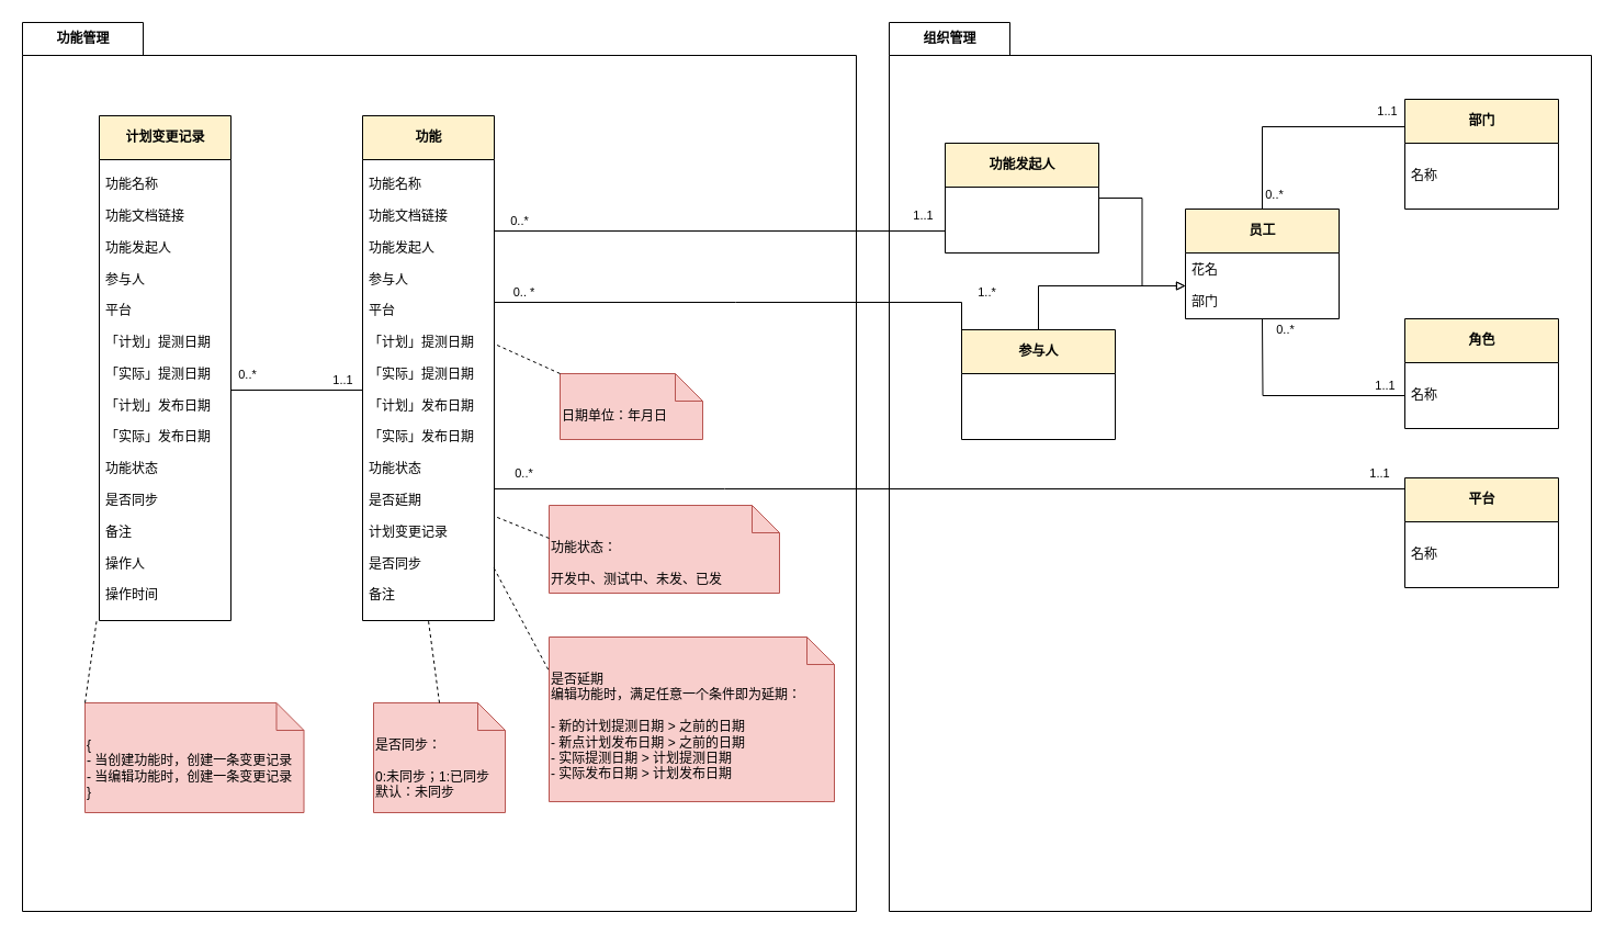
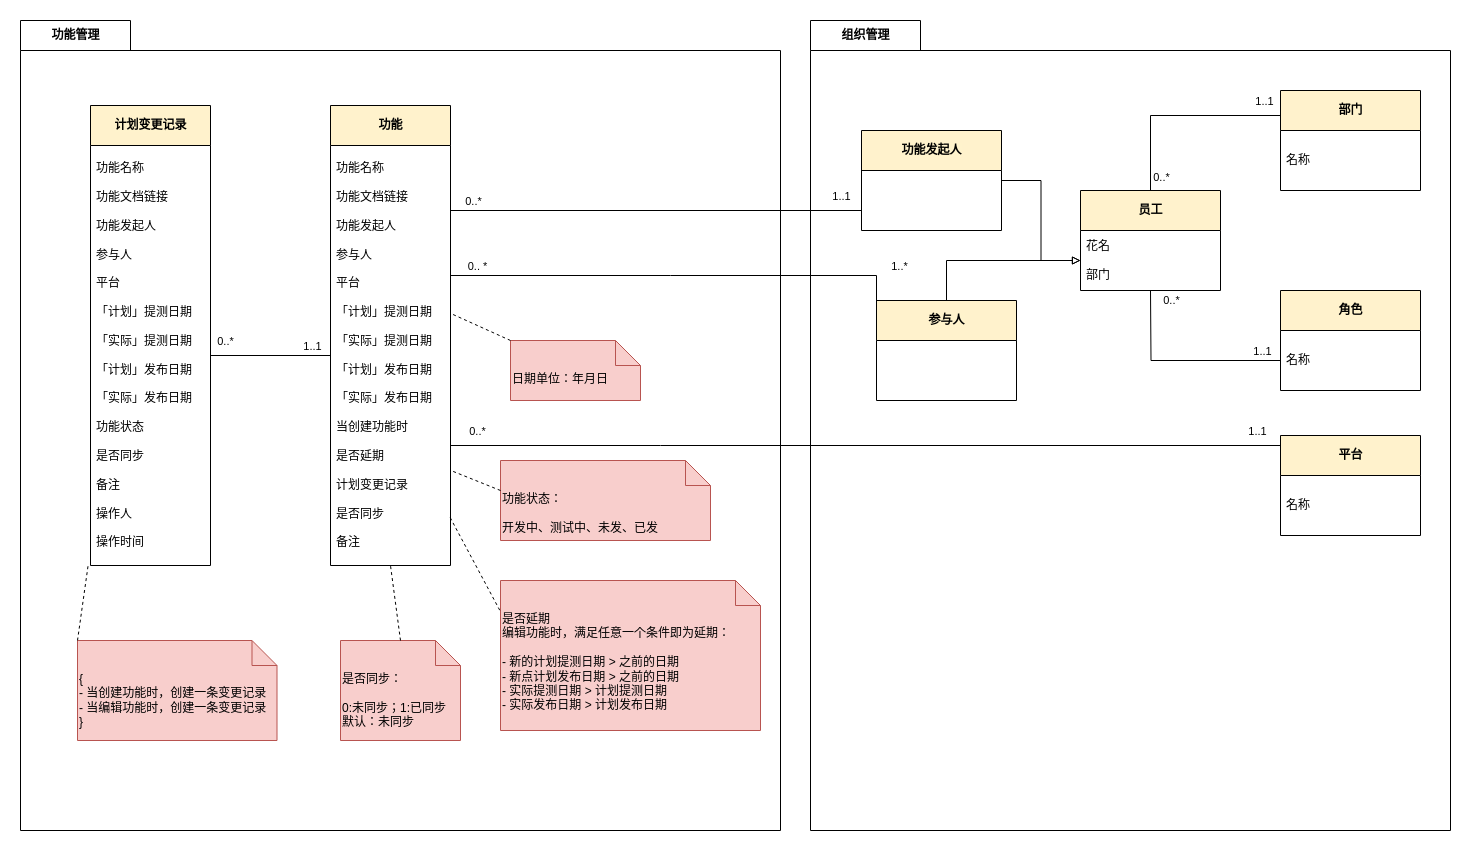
  <mxCell id="0" />
  <mxCell id="1" parent="0" />
  <mxCell id="2" value="组织管理" style="shape=folder;fontStyle=1;tabWidth=110;tabHeight=30;tabPosition=left;html=1;boundedLbl=1;labelInHeader=1;container=1;collapsible=0;fontSize=12;" parent="1" vertex="1"><mxGeometry x="810" y="20" width="640" height="810" as="geometry" /></mxCell>
  <mxCell id="3" value="" style="html=1;strokeColor=none;resizeWidth=1;resizeHeight=1;fillColor=none;part=1;connectable=0;allowArrows=0;deletable=0;fontSize=12;" parent="2" vertex="1"><mxGeometry width="640" height="567" relative="1" as="geometry"><mxPoint y="30" as="offset" /></mxGeometry></mxCell>
  <mxCell id="4" value="功能管理" style="shape=folder;fontStyle=1;tabWidth=110;tabHeight=30;tabPosition=left;html=1;boundedLbl=1;labelInHeader=1;container=1;collapsible=0;fontSize=12;" parent="1" vertex="1"><mxGeometry x="20" y="20" width="760" height="810" as="geometry" /></mxCell>
  <mxCell id="5" value="" style="html=1;strokeColor=none;resizeWidth=1;resizeHeight=1;fillColor=none;part=1;connectable=0;allowArrows=0;deletable=0;fontSize=12;" parent="4" vertex="1"><mxGeometry width="760" height="567" relative="1" as="geometry"><mxPoint y="30" as="offset" /></mxGeometry></mxCell>
  <mxCell id="6" value="{&lt;br&gt;- 当创建功能时，创建一条变更记录&lt;br&gt;- 当编辑功能时，创建一条变更记录&lt;br&gt;}" style="shape=note2;boundedLbl=1;whiteSpace=wrap;html=1;size=25;verticalAlign=top;align=left;labelBackgroundColor=#f8cecc;strokeColor=#b85450;fontSize=12;fillColor=#f8cecc;" parent="4" vertex="1"><mxGeometry x="57" y="620" width="199.5" height="100" as="geometry" /></mxCell>
  <mxCell id="7" value="&lt;div style=&quot;&quot;&gt;&lt;b style=&quot;background-color: rgb(255, 243, 204);&quot;&gt;功能&lt;/b&gt;&lt;/div&gt;" style="swimlane;fontStyle=0;align=center;verticalAlign=middle;childLayout=stackLayout;horizontal=1;startSize=40;horizontalStack=0;resizeParent=1;resizeParentMax=0;resizeLast=0;collapsible=0;marginBottom=0;html=1;fillColor=#fff2cc;strokeColor=#000000;" parent="1" vertex="1"><mxGeometry x="330" y="105" width="120" height="460" as="geometry" /></mxCell>
- <mxCell id="8" value="功能名称&lt;br&gt;&lt;br&gt;功能文档链接&lt;br&gt;&lt;br&gt;功能发起人&lt;br&gt;&lt;br&gt;参与人&lt;br&gt;&lt;br&gt;平台&lt;br&gt;&lt;br&gt;「计划」提测日期&lt;br&gt;&lt;br&gt;「实际」提测日期&lt;br&gt;&lt;br&gt;「计划」发布日期&lt;br&gt;&lt;br&gt;「实际」发布日期&lt;br&gt;&lt;br&gt;功能状态&lt;br&gt;&lt;br&gt;是否延期&lt;br&gt;&lt;br&gt;计划变更记录&lt;br&gt;&lt;br&gt;是否同步&lt;br&gt;&lt;br&gt;备注" style="text;html=1;strokeColor=none;fillColor=none;align=left;verticalAlign=middle;spacingLeft=4;spacingRight=4;overflow=hidden;rotatable=0;points=[[0,0.5],[1,0.5]];portConstraint=eastwest;" parent="7" vertex="1"><mxGeometry y="40" width="120" height="420" as="geometry" /></mxCell>
+ <mxCell id="8" value="功能名称&lt;br&gt;&lt;br&gt;功能文档链接&lt;br&gt;&lt;br&gt;功能发起人&lt;br&gt;&lt;br&gt;参与人&lt;br&gt;&lt;br&gt;平台&lt;br&gt;&lt;br&gt;「计划」提测日期&lt;br&gt;&lt;br&gt;「实际」提测日期&lt;br&gt;&lt;br&gt;「计划」发布日期&lt;br&gt;&lt;br&gt;「实际」发布日期&lt;br&gt;&lt;br&gt;当创建功能时&lt;br&gt;&lt;br&gt;是否延期&lt;br&gt;&lt;br&gt;计划变更记录&lt;br&gt;&lt;br&gt;是否同步&lt;br&gt;&lt;br&gt;备注" style="text;html=1;strokeColor=none;fillColor=none;align=left;verticalAlign=middle;spacingLeft=4;spacingRight=4;overflow=hidden;rotatable=0;points=[[0,0.5],[1,0.5]];portConstraint=eastwest;" parent="7" vertex="1"><mxGeometry y="40" width="120" height="420" as="geometry" /></mxCell>
  <mxCell id="9" style="edgeStyle=orthogonalEdgeStyle;rounded=0;orthogonalLoop=1;jettySize=auto;html=1;entryX=0;entryY=0.25;entryDx=0;entryDy=0;endArrow=none;endFill=0;" parent="1" source="12" target="19" edge="1"><mxGeometry relative="1" as="geometry"><Array as="points"><mxPoint x="1150" y="115" /></Array></mxGeometry></mxCell>
  <mxCell id="10" value="1..1" style="edgeLabel;html=1;align=center;verticalAlign=middle;resizable=0;points=[];" parent="9" vertex="1" connectable="0"><mxGeometry x="0.834" y="1" relative="1" as="geometry"><mxPoint y="-14" as="offset" /></mxGeometry></mxCell>
  <mxCell id="11" value="0..*" style="edgeLabel;html=1;align=center;verticalAlign=middle;resizable=0;points=[];" parent="9" vertex="1" connectable="0"><mxGeometry x="-0.867" y="-1" relative="1" as="geometry"><mxPoint x="9" as="offset" /></mxGeometry></mxCell>
  <mxCell id="12" value="&lt;div style=&quot;&quot;&gt;&lt;b style=&quot;background-color: rgb(255, 243, 204);&quot;&gt;员工&lt;/b&gt;&lt;/div&gt;" style="swimlane;fontStyle=0;align=center;verticalAlign=middle;childLayout=stackLayout;horizontal=1;startSize=40;horizontalStack=0;resizeParent=1;resizeParentMax=0;resizeLast=0;collapsible=0;marginBottom=0;html=1;fillColor=#fff2cc;strokeColor=#000000;" parent="1" vertex="1"><mxGeometry x="1080" y="190" width="140" height="100" as="geometry" /></mxCell>
  <mxCell id="13" value="花名&lt;br&gt;&lt;br&gt;部门" style="text;html=1;strokeColor=none;fillColor=none;align=left;verticalAlign=middle;spacingLeft=4;spacingRight=4;overflow=hidden;rotatable=0;points=[[0,0.5],[1,0.5]];portConstraint=eastwest;" parent="12" vertex="1"><mxGeometry y="40" width="140" height="60" as="geometry" /></mxCell>
  <mxCell id="14" style="edgeStyle=orthogonalEdgeStyle;rounded=0;orthogonalLoop=1;jettySize=auto;html=1;strokeColor=none;endArrow=block;endFill=0;" parent="1" source="16" target="42" edge="1"><mxGeometry relative="1" as="geometry" /></mxCell>
  <mxCell id="15" style="edgeStyle=orthogonalEdgeStyle;rounded=0;orthogonalLoop=1;jettySize=auto;html=1;entryX=0;entryY=0.5;entryDx=0;entryDy=0;endArrow=block;endFill=0;" parent="1" source="16" target="13" edge="1"><mxGeometry relative="1" as="geometry" /></mxCell>
  <mxCell id="16" value="&lt;div style=&quot;&quot;&gt;&lt;b style=&quot;background-color: rgb(255, 243, 204);&quot;&gt;功能发起人&lt;/b&gt;&lt;/div&gt;" style="swimlane;fontStyle=0;align=center;verticalAlign=middle;childLayout=stackLayout;horizontal=1;startSize=40;horizontalStack=0;resizeParent=1;resizeParentMax=0;resizeLast=0;collapsible=0;marginBottom=0;html=1;fillColor=#fff2cc;strokeColor=#000000;" parent="1" vertex="1"><mxGeometry x="861" y="130" width="140" height="100" as="geometry" /></mxCell>
  <mxCell id="17" value="" style="edgeStyle=orthogonalEdgeStyle;rounded=0;orthogonalLoop=1;jettySize=auto;html=1;endArrow=block;endFill=0;" parent="1" source="18" target="13" edge="1"><mxGeometry relative="1" as="geometry" /></mxCell>
  <mxCell id="18" value="&lt;div style=&quot;&quot;&gt;&lt;b style=&quot;background-color: rgb(255, 243, 204);&quot;&gt;参与人&lt;/b&gt;&lt;/div&gt;" style="swimlane;fontStyle=0;align=center;verticalAlign=middle;childLayout=stackLayout;horizontal=1;startSize=40;horizontalStack=0;resizeParent=1;resizeParentMax=0;resizeLast=0;collapsible=0;marginBottom=0;html=1;fillColor=#fff2cc;strokeColor=#000000;" parent="1" vertex="1"><mxGeometry x="876" y="300" width="140" height="100" as="geometry" /></mxCell>
  <mxCell id="19" value="&lt;div style=&quot;&quot;&gt;&lt;b style=&quot;background-color: rgb(255, 243, 204);&quot;&gt;部门&lt;/b&gt;&lt;/div&gt;" style="swimlane;fontStyle=0;align=center;verticalAlign=middle;childLayout=stackLayout;horizontal=1;startSize=40;horizontalStack=0;resizeParent=1;resizeParentMax=0;resizeLast=0;collapsible=0;marginBottom=0;html=1;fillColor=#fff2cc;strokeColor=#000000;" parent="1" vertex="1"><mxGeometry x="1280" y="90" width="140" height="100" as="geometry" /></mxCell>
  <mxCell id="20" value="名称" style="text;html=1;strokeColor=none;fillColor=none;align=left;verticalAlign=middle;spacingLeft=4;spacingRight=4;overflow=hidden;rotatable=0;points=[[0,0.5],[1,0.5]];portConstraint=eastwest;" parent="19" vertex="1"><mxGeometry y="40" width="140" height="60" as="geometry" /></mxCell>
  <mxCell id="21" value="&lt;div style=&quot;&quot;&gt;&lt;b style=&quot;background-color: rgb(255, 243, 204);&quot;&gt;平台&lt;/b&gt;&lt;/div&gt;" style="swimlane;fontStyle=0;align=center;verticalAlign=middle;childLayout=stackLayout;horizontal=1;startSize=40;horizontalStack=0;resizeParent=1;resizeParentMax=0;resizeLast=0;collapsible=0;marginBottom=0;html=1;fillColor=#fff2cc;strokeColor=#000000;" parent="1" vertex="1"><mxGeometry x="1280" y="435" width="140" height="100" as="geometry" /></mxCell>
  <mxCell id="22" value="名称" style="text;html=1;strokeColor=none;fillColor=none;align=left;verticalAlign=middle;spacingLeft=4;spacingRight=4;overflow=hidden;rotatable=0;points=[[0,0.5],[1,0.5]];portConstraint=eastwest;" parent="21" vertex="1"><mxGeometry y="40" width="140" height="60" as="geometry" /></mxCell>
  <mxCell id="23" value="&lt;div style=&quot;&quot;&gt;&lt;span style=&quot;background-color: rgb(255, 243, 204);&quot;&gt;&lt;b&gt;角色&lt;/b&gt;&lt;/span&gt;&lt;/div&gt;" style="swimlane;fontStyle=0;align=center;verticalAlign=middle;childLayout=stackLayout;horizontal=1;startSize=40;horizontalStack=0;resizeParent=1;resizeParentMax=0;resizeLast=0;collapsible=0;marginBottom=0;html=1;fillColor=#fff2cc;strokeColor=#000000;" parent="1" vertex="1"><mxGeometry x="1280" y="290" width="140" height="100" as="geometry" /></mxCell>
  <mxCell id="24" value="名称" style="text;html=1;strokeColor=none;fillColor=none;align=left;verticalAlign=middle;spacingLeft=4;spacingRight=4;overflow=hidden;rotatable=0;points=[[0,0.5],[1,0.5]];portConstraint=eastwest;" parent="23" vertex="1"><mxGeometry y="40" width="140" height="60" as="geometry" /></mxCell>
  <mxCell id="25" value="&lt;div style=&quot;&quot;&gt;&lt;b style=&quot;background-color: rgb(255, 243, 204);&quot;&gt;计划变更记录&lt;/b&gt;&lt;/div&gt;" style="swimlane;fontStyle=0;align=center;verticalAlign=middle;childLayout=stackLayout;horizontal=1;startSize=40;horizontalStack=0;resizeParent=1;resizeParentMax=0;resizeLast=0;collapsible=0;marginBottom=0;html=1;fillColor=#fff2cc;strokeColor=#000000;" parent="1" vertex="1"><mxGeometry x="90" y="105" width="120" height="460" as="geometry" /></mxCell>
  <mxCell id="26" value="功能名称&lt;br&gt;&lt;br&gt;功能文档链接&lt;br&gt;&lt;br&gt;功能发起人&lt;br&gt;&lt;br&gt;参与人&lt;br&gt;&lt;br&gt;平台&lt;br&gt;&lt;br&gt;「计划」提测日期&lt;br&gt;&lt;br&gt;「实际」提测日期&lt;br&gt;&lt;br&gt;「计划」发布日期&lt;br&gt;&lt;br&gt;「实际」发布日期&lt;br&gt;&lt;br&gt;功能状态&lt;br&gt;&lt;br&gt;是否同步&lt;br&gt;&lt;br&gt;备注&lt;br&gt;&lt;br&gt;操作人&lt;br&gt;&lt;br&gt;操作时间" style="text;html=1;strokeColor=none;fillColor=none;align=left;verticalAlign=middle;spacingLeft=4;spacingRight=4;overflow=hidden;rotatable=0;points=[[0,0.5],[1,0.5]];portConstraint=eastwest;" parent="25" vertex="1"><mxGeometry y="40" width="120" height="420" as="geometry" /></mxCell>
  <mxCell id="27" style="edgeStyle=orthogonalEdgeStyle;rounded=0;orthogonalLoop=1;jettySize=auto;html=1;endArrow=none;endFill=0;" parent="1" source="24" edge="1"><mxGeometry relative="1" as="geometry"><mxPoint x="1150" y="290" as="targetPoint" /></mxGeometry></mxCell>
  <mxCell id="28" value="1..1" style="edgeLabel;html=1;align=center;verticalAlign=middle;resizable=0;points=[];" parent="27" vertex="1" connectable="0"><mxGeometry x="-0.806" relative="1" as="geometry"><mxPoint y="-10" as="offset" /></mxGeometry></mxCell>
  <mxCell id="29" value="0..*" style="edgeLabel;html=1;align=center;verticalAlign=middle;resizable=0;points=[];" parent="27" vertex="1" connectable="0"><mxGeometry x="0.904" relative="1" as="geometry"><mxPoint x="20" as="offset" /></mxGeometry></mxCell>
  <mxCell id="30" style="edgeStyle=orthogonalEdgeStyle;rounded=0;orthogonalLoop=1;jettySize=auto;html=1;entryX=0;entryY=0.25;entryDx=0;entryDy=0;endArrow=none;endFill=0;" parent="1" target="16" edge="1"><mxGeometry relative="1" as="geometry"><mxPoint x="450" y="226" as="sourcePoint" /><mxPoint x="590" y="126" as="targetPoint" /><Array as="points"><mxPoint x="450" y="210" /><mxPoint x="861" y="210" /></Array></mxGeometry></mxCell>
  <mxCell id="31" value="1..1" style="edgeLabel;html=1;align=center;verticalAlign=middle;resizable=0;points=[];" parent="30" vertex="1" connectable="0"><mxGeometry x="0.753" y="2" relative="1" as="geometry"><mxPoint x="-16" y="-13" as="offset" /></mxGeometry></mxCell>
  <mxCell id="32" value="0..*" style="edgeLabel;html=1;align=center;verticalAlign=middle;resizable=0;points=[];" parent="30" vertex="1" connectable="0"><mxGeometry x="-0.842" relative="1" as="geometry"><mxPoint y="-10" as="offset" /></mxGeometry></mxCell>
  <mxCell id="33" style="edgeStyle=orthogonalEdgeStyle;rounded=0;orthogonalLoop=1;jettySize=auto;html=1;entryX=0;entryY=0.25;entryDx=0;entryDy=0;endArrow=none;endFill=0;" parent="1" source="8" target="18" edge="1"><mxGeometry relative="1" as="geometry"><Array as="points"><mxPoint x="670" y="275" /><mxPoint x="670" y="275" /></Array></mxGeometry></mxCell>
  <mxCell id="34" value="1..*" style="edgeLabel;html=1;align=center;verticalAlign=middle;resizable=0;points=[];" parent="33" vertex="1" connectable="0"><mxGeometry x="0.776" relative="1" as="geometry"><mxPoint x="25" y="-10" as="offset" /></mxGeometry></mxCell>
  <mxCell id="35" value="0.. *" style="edgeLabel;html=1;align=center;verticalAlign=middle;resizable=0;points=[];" parent="33" vertex="1" connectable="0"><mxGeometry x="-0.833" y="2" relative="1" as="geometry"><mxPoint x="-14" y="-8" as="offset" /></mxGeometry></mxCell>
  <mxCell id="36" style="edgeStyle=orthogonalEdgeStyle;rounded=0;orthogonalLoop=1;jettySize=auto;html=1;entryX=0;entryY=0.25;entryDx=0;entryDy=0;endArrow=none;endFill=0;" parent="1" source="8" target="21" edge="1"><mxGeometry relative="1" as="geometry"><Array as="points"><mxPoint x="660" y="445" /><mxPoint x="660" y="445" /></Array></mxGeometry></mxCell>
  <mxCell id="37" value="1..1" style="edgeLabel;html=1;align=center;verticalAlign=middle;resizable=0;points=[];" parent="36" vertex="1" connectable="0"><mxGeometry x="0.908" y="3" relative="1" as="geometry"><mxPoint y="-12" as="offset" /></mxGeometry></mxCell>
  <mxCell id="38" value="0..*" style="edgeLabel;html=1;align=center;verticalAlign=middle;resizable=0;points=[];" parent="36" vertex="1" connectable="0"><mxGeometry x="-0.938" y="3" relative="1" as="geometry"><mxPoint y="-12" as="offset" /></mxGeometry></mxCell>
  <mxCell id="39" style="edgeStyle=orthogonalEdgeStyle;rounded=0;orthogonalLoop=1;jettySize=auto;html=1;entryX=0;entryY=0.5;entryDx=0;entryDy=0;endArrow=none;endFill=0;" parent="1" source="26" target="8" edge="1"><mxGeometry relative="1" as="geometry" /></mxCell>
  <mxCell id="40" value="1..1" style="edgeLabel;html=1;align=center;verticalAlign=middle;resizable=0;points=[];" parent="39" vertex="1" connectable="0"><mxGeometry x="0.683" y="1" relative="1" as="geometry"><mxPoint y="-9" as="offset" /></mxGeometry></mxCell>
  <mxCell id="41" value="0..*" style="edgeLabel;html=1;align=center;verticalAlign=middle;resizable=0;points=[];" parent="39" vertex="1" connectable="0"><mxGeometry x="-0.772" y="2" relative="1" as="geometry"><mxPoint y="-13" as="offset" /></mxGeometry></mxCell>
  <mxCell id="42" value="日期单位：年月日" style="shape=note2;boundedLbl=1;whiteSpace=wrap;html=1;size=25;verticalAlign=top;align=left;labelBackgroundColor=#f8cecc;strokeColor=#b85450;fontSize=12;fillColor=#f8cecc;" parent="1" vertex="1"><mxGeometry x="510" y="340" width="130" height="60" as="geometry" /></mxCell>
  <mxCell id="43" value="" style="endArrow=none;dashed=1;html=1;rounded=0;fontSize=12;exitX=0;exitY=0;exitDx=0;exitDy=0;entryX=1.003;entryY=0.4;entryDx=0;entryDy=0;exitPerimeter=0;entryPerimeter=0;" parent="1" source="42" target="8" edge="1"><mxGeometry width="50" height="50" relative="1" as="geometry"><mxPoint x="500" y="330" as="sourcePoint" /><mxPoint x="470" y="290" as="targetPoint" /></mxGeometry></mxCell>
  <mxCell id="44" value="" style="endArrow=none;dashed=1;html=1;rounded=0;fontSize=12;exitX=0;exitY=0;exitDx=0;exitDy=0;entryX=-0.019;entryY=0.998;entryDx=0;entryDy=0;entryPerimeter=0;exitPerimeter=0;" parent="1" source="6" target="26" edge="1"><mxGeometry width="50" height="50" relative="1" as="geometry"><mxPoint x="240" y="605" as="sourcePoint" /><mxPoint x="210" y="565" as="targetPoint" /></mxGeometry></mxCell>
  <mxCell id="45" value="功能状态：&lt;br&gt;&lt;br&gt;开发中、测试中、未发、已发" style="shape=note2;boundedLbl=1;whiteSpace=wrap;html=1;size=25;verticalAlign=top;align=left;labelBackgroundColor=#f8cecc;strokeColor=#b85450;fontSize=12;fillColor=#f8cecc;" parent="1" vertex="1"><mxGeometry x="500" y="460" width="210" height="80" as="geometry" /></mxCell>
  <mxCell id="46" value="是否延期&lt;br&gt;编辑功能时，满足任意一个条件即为延期：&lt;br&gt;&lt;br&gt;- 新的计划提测日期 &amp;gt; 之前的日期&lt;br&gt;- 新点计划发布日期 &amp;gt; 之前的日期&lt;br&gt;- 实际提测日期 &amp;gt; 计划提测日期&lt;br&gt;- 实际发布日期 &amp;gt; 计划发布日期" style="shape=note2;boundedLbl=1;whiteSpace=wrap;html=1;size=25;verticalAlign=top;align=left;labelBackgroundColor=#f8cecc;strokeColor=#b85450;fontSize=12;fillColor=#f8cecc;" parent="1" vertex="1"><mxGeometry x="500" y="580" width="260" height="150" as="geometry" /></mxCell>
  <mxCell id="47" value="" style="endArrow=none;dashed=1;html=1;rounded=0;fontSize=12;exitX=-0.003;exitY=0.198;exitDx=0;exitDy=0;entryX=0.992;entryY=0.883;entryDx=0;entryDy=0;exitPerimeter=0;entryPerimeter=0;" parent="1" source="46" target="8" edge="1"><mxGeometry width="50" height="50" relative="1" as="geometry"><mxPoint x="450" y="707" as="sourcePoint" /><mxPoint x="390.36" y="680" as="targetPoint" /></mxGeometry></mxCell>
  <mxCell id="48" value="" style="endArrow=none;dashed=1;html=1;rounded=0;fontSize=12;entryX=1.003;entryY=0.4;entryDx=0;entryDy=0;entryPerimeter=0;" parent="1" edge="1"><mxGeometry width="50" height="50" relative="1" as="geometry"><mxPoint x="500" y="490" as="sourcePoint" /><mxPoint x="450.36" y="470" as="targetPoint" /></mxGeometry></mxCell>
  <mxCell id="49" value="是否同步：&lt;br&gt;&lt;br&gt;0:未同步；1:已同步&lt;br&gt;默认：未同步" style="shape=note2;boundedLbl=1;whiteSpace=wrap;html=1;size=25;verticalAlign=top;align=left;labelBackgroundColor=#f8cecc;strokeColor=#b85450;fontSize=12;fillColor=#f8cecc;" parent="1" vertex="1"><mxGeometry x="340" y="640" width="120" height="100" as="geometry" /></mxCell>
  <mxCell id="50" value="" style="endArrow=none;dashed=1;html=1;rounded=0;fontSize=12;exitX=0.5;exitY=0;exitDx=0;exitDy=0;entryX=0.992;entryY=0.883;entryDx=0;entryDy=0;exitPerimeter=0;entryPerimeter=0;" parent="1" source="49" edge="1"><mxGeometry width="50" height="50" relative="1" as="geometry"><mxPoint x="440.18" y="658.84" as="sourcePoint" /><mxPoint x="390" y="565" as="targetPoint" /></mxGeometry></mxCell>
